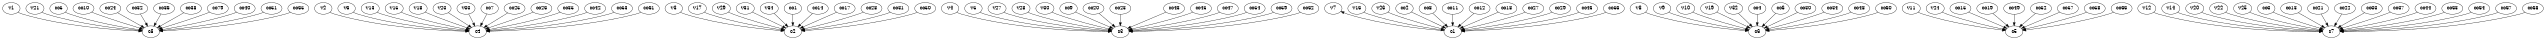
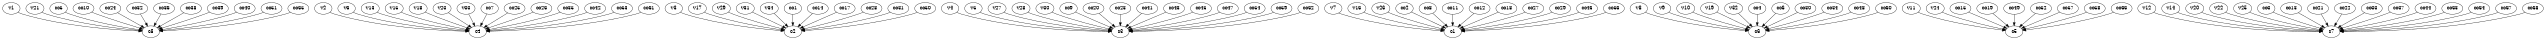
  strict digraph {
    edge [weight=1]
    v1
    c8
    v2
    c4
    v3
    c2
    v4
    c3
    v5
    v6
    v7
    c1
    v8
    c6
    v9
    v10
    v11
    c5
    v12
    c7
    v13
    v14
    v15
    v16
    v17
    v18
    v19
    v20
    v21
    v22
    v23
    v24
    v25
    v26
    v27
    v28
    v29
    v30
    v31
    v32
    v33
    v34
    co1
    co2
    co3
    co4
    co5
    co6
    co7
    co8
    co9
    co10
    co11
    co12
    co13
    co14
    co15
    co17
    co18
    co19
    co20
    co21
    co22
    co23
    co24
    co25
    co26
    co27
    co28
    co29
    co30
    co31
    co32
    co33
    co34
    co35
    co36
    co37
    co38
-   co39 [label=co79]
+   co39
    co40
+   co41
    co42
    co43
    co44
    co45
    co46
    co47
    co48
    co49
    co50
    co51
    co52
    co53
    co54
    co56
    co57
    co58
    co59
    co60
    co61
    co62
    co63
    co64
    co65
    co66
    co67
    co68
    v1 -> c8
    v2 -> c4
    v3 -> c2
    v4 -> c3
    v5 -> c3
    v6 -> c4
-   c1 -> v7
+   v7 -> c1
    v8 -> c6
    v9 -> c6
    v10 -> c6
    v11 -> c5
    v12 -> c7
    v13 -> c4
    v14 -> c7
    v15 -> c4
    v16 -> c1
    v17 -> c2
    v18 -> c4
    v19 -> c6
    v20 -> c7
    v21 -> c8
    v22 -> c7
    v23 -> c4
    v24 -> c5
    v25 -> c7
    v26 -> c1
    v27 -> c3
    v28 -> c3
    v29 -> c2
    v30 -> c3
    v31 -> c2
    v32 -> c6
    v33 -> c4
    v34 -> c2
    co1 -> c2
    co2 -> c1
    co3 -> c7
    co4 -> c6
    co5 -> c8
    co6 -> c6
    co7 -> c4
    co8 -> c1
    co9 -> c3
    co10 -> c8
    co11 -> c1
    co12 -> c1
    co13 -> c7
    co14 -> c2
    co15 -> c5
    co17 -> c2
    co18 -> c1
    co19 -> c5
    co20 -> c3
    co21 -> c7
    co22 -> c7
    co23 -> c3
    co24 -> c8
    co25 -> c4
    co26 -> c4
    co27 -> c1
    co28 -> c2
    co29 -> c1
    co30 -> c6
    co31 -> c2
    co32 -> c8
    co33 -> c7
    co34 -> c6
    co35 -> c4
    co36 -> c8
    co37 -> c7
    co38 -> c8
    co39 -> c8
    co40 -> c8
+   co41 -> c3
    co42 -> c4
    co43 -> c3
    co44 -> c7
    co45 -> c3
    co46 -> c1
    co47 -> c3
    co48 -> c6
    co49 -> c5
    co50 -> c2
    co51 -> c8
    co52 -> c5
    co53 -> c4
    co54 -> c3
    co56 -> c1
    co57 -> c5
    co58 -> c5
    co59 -> c3
    co60 -> c6
    co61 -> c4
    co62 -> c3
    co63 -> c7
    co64 -> c7
    co65 -> c8
    co66 -> c5
    co67 -> c7
    co68 -> c7
  }
